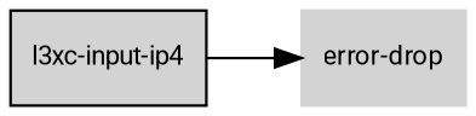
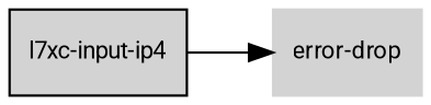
  digraph {
    rankdir=LR
    fontname=Roboto
    node [fillcolor=lightgray fontcolor=black fontsize=10 shape=box style=filled fontname=Roboto]
-   "l3xc-input-ip4" [color=black]
+   "l3xc-input-ip4" [color=black label="l7xc-input-ip4"]
    "error-drop" [color=lightgray]
    "l3xc-input-ip4" -> "error-drop" [fontsize=8 fontname=Roboto]
  }
